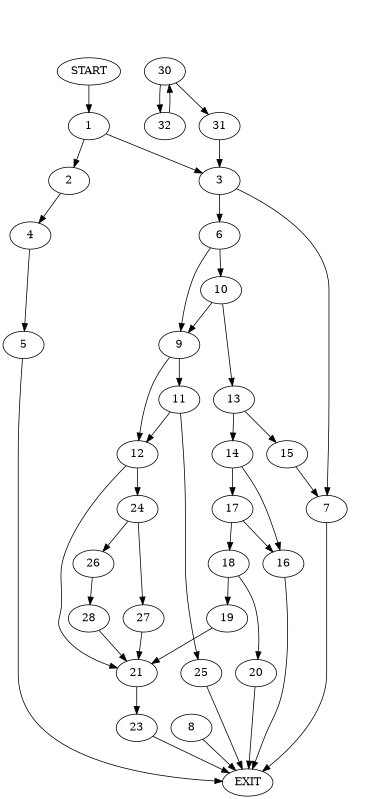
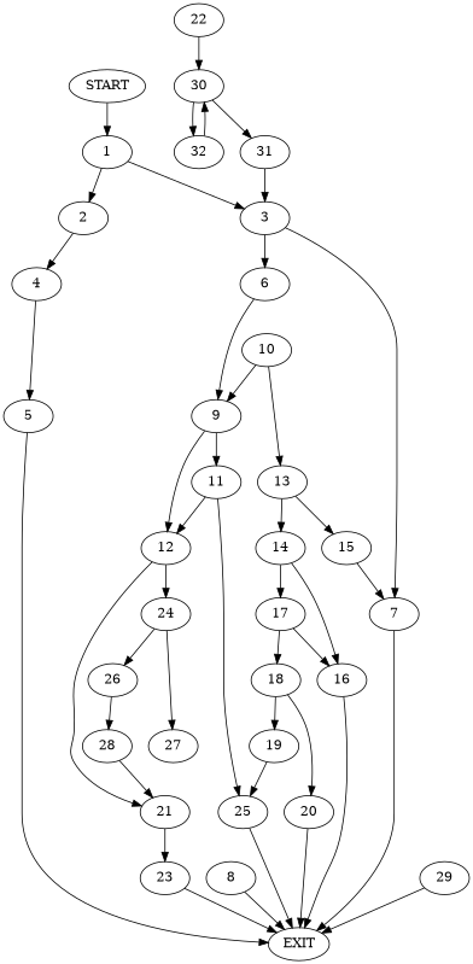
  digraph {
    n1 [label=START]
    1
    2
    3
    n5 [label=EXIT]
    4
    6
    7
    5
    9
    10
    8
    11
    12
    13
    25
    21
    24
    14
    15
    23
    26
    27
    16
    17
    18
    19
    20
+   22
    30
    31
    32
    28
+   29
    n1 -> 1
    1 -> 2
    1 -> 3
    2 -> 4
    3 -> 6
    3 -> 7
    4 -> 5
    6 -> 9
-   6 -> 10
    7 -> n5
    5 -> n5
    9 -> 11
    9 -> 12
    10 -> 9
    10 -> 13
    8 -> n5
    11 -> 12
    11 -> 25
    12 -> 21
    12 -> 24
    13 -> 14
    13 -> 15
    25 -> n5
    21 -> 23
    24 -> 26
    24 -> 27
    14 -> 16
    14 -> 17
    15 -> 7
    23 -> n5
    26 -> 28
-   27 -> 21
    16 -> n5
    17 -> 16
    17 -> 18
    18 -> 19
    18 -> 20
-   19 -> 21
+   19 -> 25
    20 -> n5
+   22 -> 30
    30 -> 31
    30 -> 32
    31 -> 3
    32 -> 30
    28 -> 21
+   29 -> n5
  }
